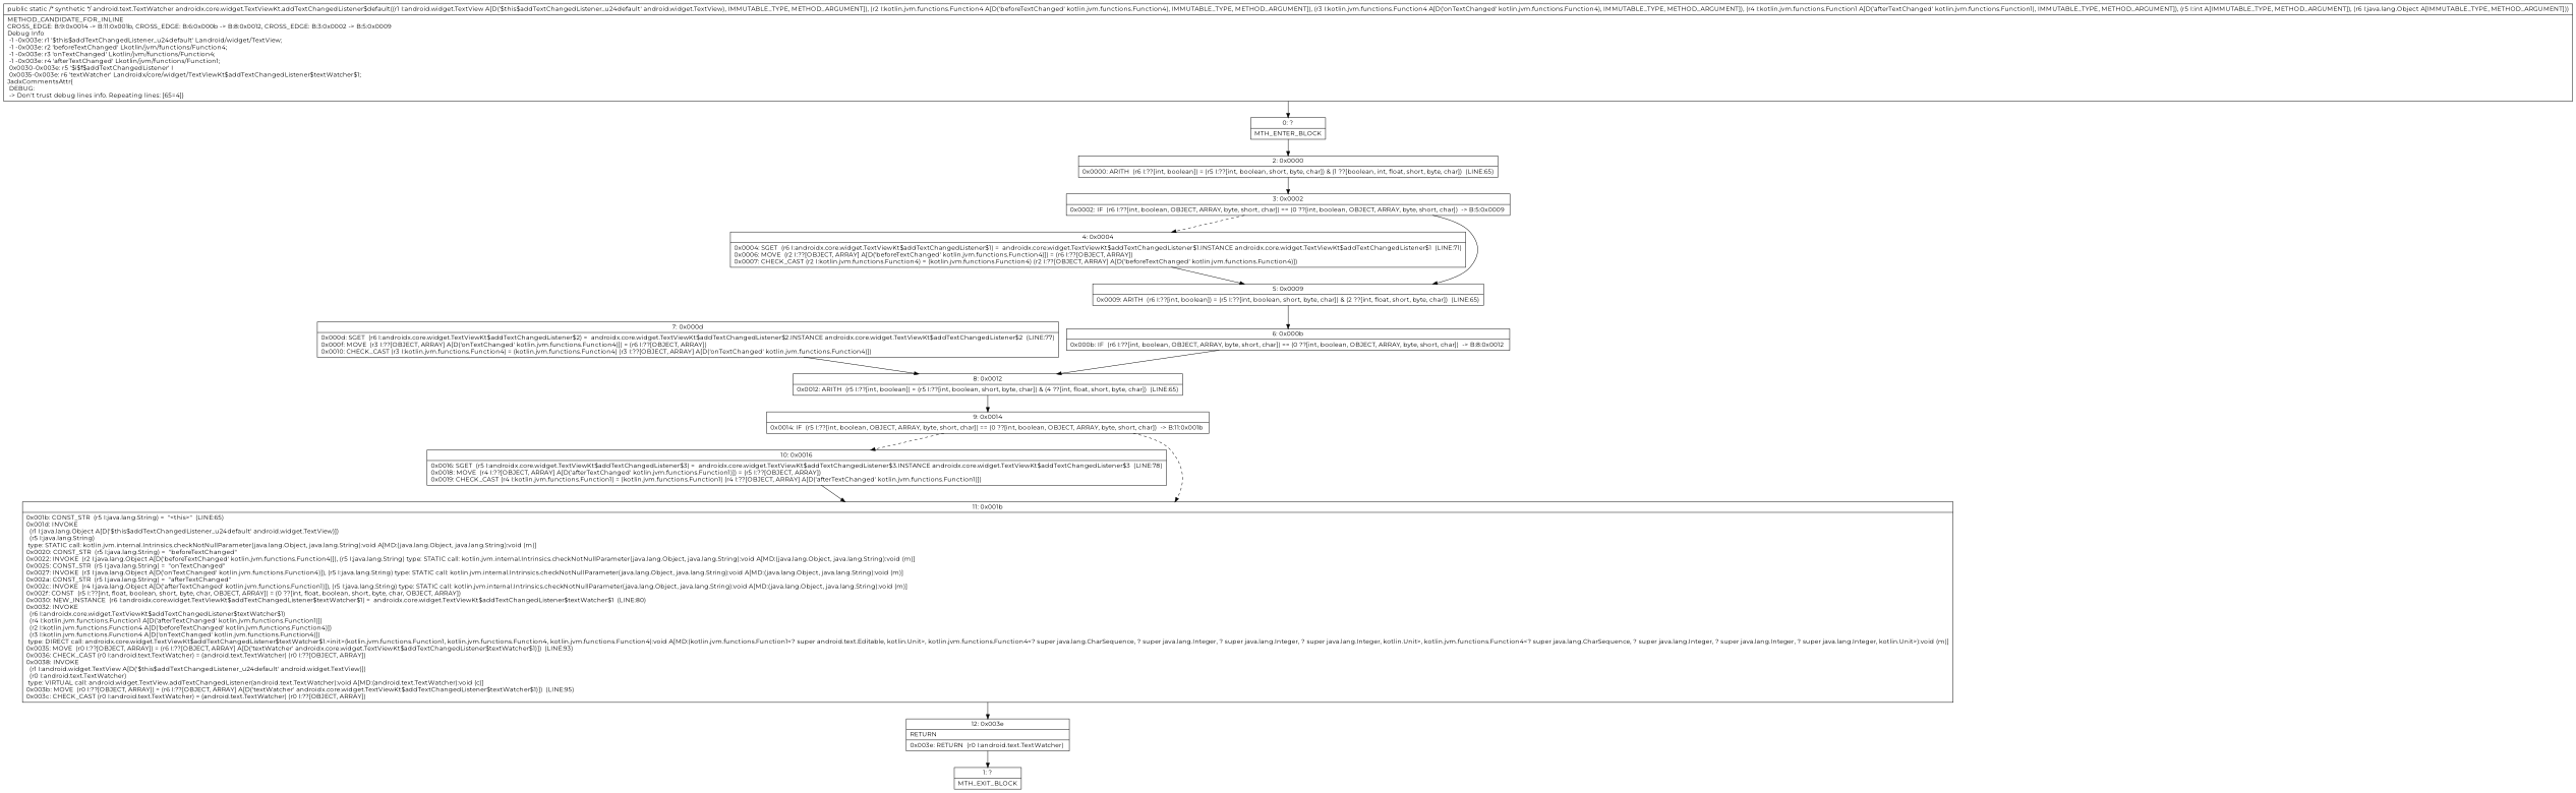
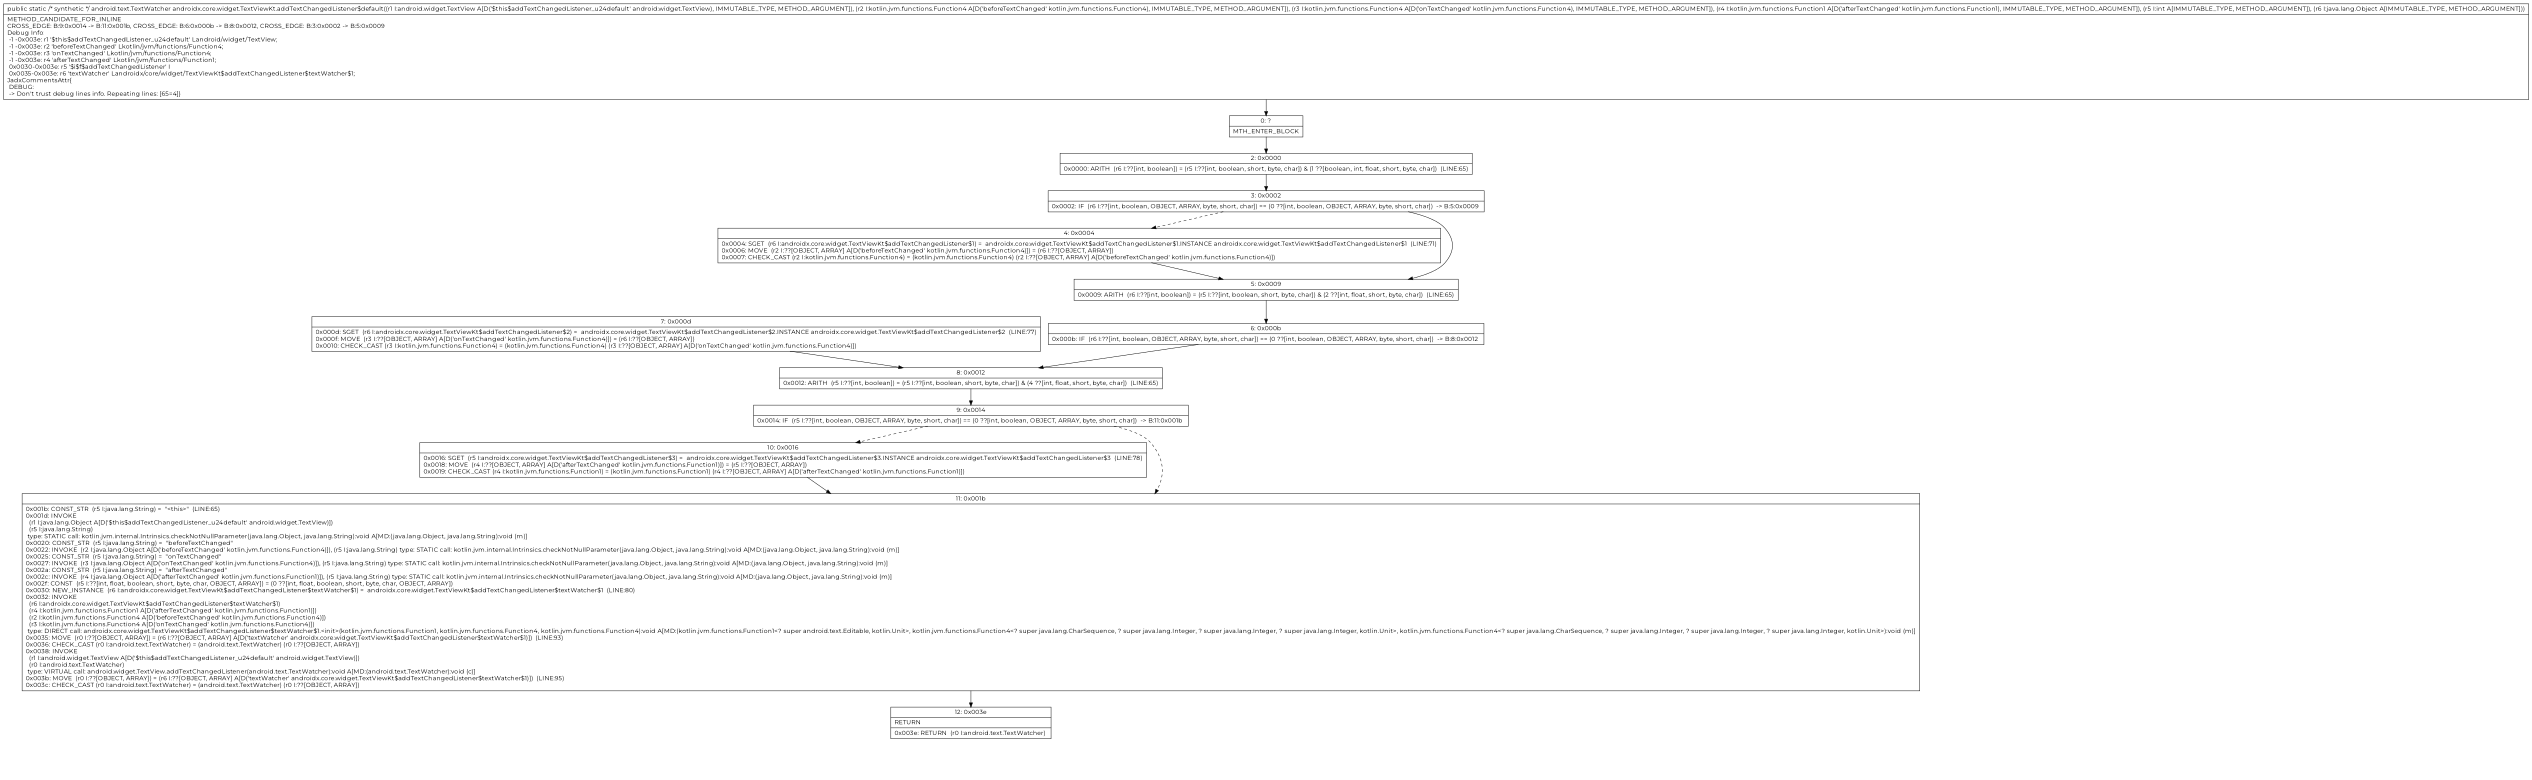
  digraph {
    fontname=Montserrat
    node [fontname=Montserrat shape=record]
    edge [fontname=Montserrat]
    n1 [label="{0\:\ ?|MTH_ENTER_BLOCK\l}"]
    n2 [label="{2\:\ 0x0000|0x0000: ARITH  (r6 I:??[int, boolean]) = (r5 I:??[int, boolean, short, byte, char]) & (1 ??[boolean, int, float, short, byte, char])  (LINE:65)\l}"]
    n3 [label="{3\:\ 0x0002|0x0002: IF  (r6 I:??[int, boolean, OBJECT, ARRAY, byte, short, char]) == (0 ??[int, boolean, OBJECT, ARRAY, byte, short, char])  \-\> B:5:0x0009 \l}"]
    n4 [label="{4\:\ 0x0004|0x0004: SGET  (r6 I:androidx.core.widget.TextViewKt$addTextChangedListener$1) =  androidx.core.widget.TextViewKt$addTextChangedListener$1.INSTANCE androidx.core.widget.TextViewKt$addTextChangedListener$1  (LINE:71)\l0x0006: MOVE  (r2 I:??[OBJECT, ARRAY] A[D('beforeTextChanged' kotlin.jvm.functions.Function4)]) = (r6 I:??[OBJECT, ARRAY]) \l0x0007: CHECK_CAST (r2 I:kotlin.jvm.functions.Function4) = (kotlin.jvm.functions.Function4) (r2 I:??[OBJECT, ARRAY] A[D('beforeTextChanged' kotlin.jvm.functions.Function4)]) \l}"]
    n5 [label="{5\:\ 0x0009|0x0009: ARITH  (r6 I:??[int, boolean]) = (r5 I:??[int, boolean, short, byte, char]) & (2 ??[int, float, short, byte, char])  (LINE:65)\l}"]
    n6 [label="{6\:\ 0x000b|0x000b: IF  (r6 I:??[int, boolean, OBJECT, ARRAY, byte, short, char]) == (0 ??[int, boolean, OBJECT, ARRAY, byte, short, char])  \-\> B:8:0x0012 \l}"]
    n7 [label="{8\:\ 0x0012|0x0012: ARITH  (r5 I:??[int, boolean]) = (r5 I:??[int, boolean, short, byte, char]) & (4 ??[int, float, short, byte, char])  (LINE:65)\l}"]
    n8 [label="{7\:\ 0x000d|0x000d: SGET  (r6 I:androidx.core.widget.TextViewKt$addTextChangedListener$2) =  androidx.core.widget.TextViewKt$addTextChangedListener$2.INSTANCE androidx.core.widget.TextViewKt$addTextChangedListener$2  (LINE:77)\l0x000f: MOVE  (r3 I:??[OBJECT, ARRAY] A[D('onTextChanged' kotlin.jvm.functions.Function4)]) = (r6 I:??[OBJECT, ARRAY]) \l0x0010: CHECK_CAST (r3 I:kotlin.jvm.functions.Function4) = (kotlin.jvm.functions.Function4) (r3 I:??[OBJECT, ARRAY] A[D('onTextChanged' kotlin.jvm.functions.Function4)]) \l}"]
    n9 [label="{9\:\ 0x0014|0x0014: IF  (r5 I:??[int, boolean, OBJECT, ARRAY, byte, short, char]) == (0 ??[int, boolean, OBJECT, ARRAY, byte, short, char])  \-\> B:11:0x001b \l}"]
    n10 [label="{10\:\ 0x0016|0x0016: SGET  (r5 I:androidx.core.widget.TextViewKt$addTextChangedListener$3) =  androidx.core.widget.TextViewKt$addTextChangedListener$3.INSTANCE androidx.core.widget.TextViewKt$addTextChangedListener$3  (LINE:78)\l0x0018: MOVE  (r4 I:??[OBJECT, ARRAY] A[D('afterTextChanged' kotlin.jvm.functions.Function1)]) = (r5 I:??[OBJECT, ARRAY]) \l0x0019: CHECK_CAST (r4 I:kotlin.jvm.functions.Function1) = (kotlin.jvm.functions.Function1) (r4 I:??[OBJECT, ARRAY] A[D('afterTextChanged' kotlin.jvm.functions.Function1)]) \l}"]
    n11 [label="{11\:\ 0x001b|0x001b: CONST_STR  (r5 I:java.lang.String) =  \"\<this\>\"  (LINE:65)\l0x001d: INVOKE  \l  (r1 I:java.lang.Object A[D('$this$addTextChangedListener_u24default' android.widget.TextView)])\l  (r5 I:java.lang.String)\l type: STATIC call: kotlin.jvm.internal.Intrinsics.checkNotNullParameter(java.lang.Object, java.lang.String):void A[MD:(java.lang.Object, java.lang.String):void (m)]\l0x0020: CONST_STR  (r5 I:java.lang.String) =  \"beforeTextChanged\" \l0x0022: INVOKE  (r2 I:java.lang.Object A[D('beforeTextChanged' kotlin.jvm.functions.Function4)]), (r5 I:java.lang.String) type: STATIC call: kotlin.jvm.internal.Intrinsics.checkNotNullParameter(java.lang.Object, java.lang.String):void A[MD:(java.lang.Object, java.lang.String):void (m)]\l0x0025: CONST_STR  (r5 I:java.lang.String) =  \"onTextChanged\" \l0x0027: INVOKE  (r3 I:java.lang.Object A[D('onTextChanged' kotlin.jvm.functions.Function4)]), (r5 I:java.lang.String) type: STATIC call: kotlin.jvm.internal.Intrinsics.checkNotNullParameter(java.lang.Object, java.lang.String):void A[MD:(java.lang.Object, java.lang.String):void (m)]\l0x002a: CONST_STR  (r5 I:java.lang.String) =  \"afterTextChanged\" \l0x002c: INVOKE  (r4 I:java.lang.Object A[D('afterTextChanged' kotlin.jvm.functions.Function1)]), (r5 I:java.lang.String) type: STATIC call: kotlin.jvm.internal.Intrinsics.checkNotNullParameter(java.lang.Object, java.lang.String):void A[MD:(java.lang.Object, java.lang.String):void (m)]\l0x002f: CONST  (r5 I:??[int, float, boolean, short, byte, char, OBJECT, ARRAY]) = (0 ??[int, float, boolean, short, byte, char, OBJECT, ARRAY]) \l0x0030: NEW_INSTANCE  (r6 I:androidx.core.widget.TextViewKt$addTextChangedListener$textWatcher$1) =  androidx.core.widget.TextViewKt$addTextChangedListener$textWatcher$1  (LINE:80)\l0x0032: INVOKE  \l  (r6 I:androidx.core.widget.TextViewKt$addTextChangedListener$textWatcher$1)\l  (r4 I:kotlin.jvm.functions.Function1 A[D('afterTextChanged' kotlin.jvm.functions.Function1)])\l  (r2 I:kotlin.jvm.functions.Function4 A[D('beforeTextChanged' kotlin.jvm.functions.Function4)])\l  (r3 I:kotlin.jvm.functions.Function4 A[D('onTextChanged' kotlin.jvm.functions.Function4)])\l type: DIRECT call: androidx.core.widget.TextViewKt$addTextChangedListener$textWatcher$1.\<init\>(kotlin.jvm.functions.Function1, kotlin.jvm.functions.Function4, kotlin.jvm.functions.Function4):void A[MD:(kotlin.jvm.functions.Function1\<? super android.text.Editable, kotlin.Unit\>, kotlin.jvm.functions.Function4\<? super java.lang.CharSequence, ? super java.lang.Integer, ? super java.lang.Integer, ? super java.lang.Integer, kotlin.Unit\>, kotlin.jvm.functions.Function4\<? super java.lang.CharSequence, ? super java.lang.Integer, ? super java.lang.Integer, ? super java.lang.Integer, kotlin.Unit\>):void (m)]\l0x0035: MOVE  (r0 I:??[OBJECT, ARRAY]) = (r6 I:??[OBJECT, ARRAY] A[D('textWatcher' androidx.core.widget.TextViewKt$addTextChangedListener$textWatcher$1)])  (LINE:93)\l0x0036: CHECK_CAST (r0 I:android.text.TextWatcher) = (android.text.TextWatcher) (r0 I:??[OBJECT, ARRAY]) \l0x0038: INVOKE  \l  (r1 I:android.widget.TextView A[D('$this$addTextChangedListener_u24default' android.widget.TextView)])\l  (r0 I:android.text.TextWatcher)\l type: VIRTUAL call: android.widget.TextView.addTextChangedListener(android.text.TextWatcher):void A[MD:(android.text.TextWatcher):void (c)]\l0x003b: MOVE  (r0 I:??[OBJECT, ARRAY]) = (r6 I:??[OBJECT, ARRAY] A[D('textWatcher' androidx.core.widget.TextViewKt$addTextChangedListener$textWatcher$1)])  (LINE:95)\l0x003c: CHECK_CAST (r0 I:android.text.TextWatcher) = (android.text.TextWatcher) (r0 I:??[OBJECT, ARRAY]) \l}"]
    n12 [label="{12\:\ 0x003e|RETURN\l|0x003e: RETURN  (r0 I:android.text.TextWatcher) \l}"]
-   n13 [label="{1\:\ ?|MTH_EXIT_BLOCK\l}"]
    n14 [label="{public static \/* synthetic *\/ android.text.TextWatcher androidx.core.widget.TextViewKt.addTextChangedListener$default((r1 I:android.widget.TextView A[D('$this$addTextChangedListener_u24default' android.widget.TextView), IMMUTABLE_TYPE, METHOD_ARGUMENT]), (r2 I:kotlin.jvm.functions.Function4 A[D('beforeTextChanged' kotlin.jvm.functions.Function4), IMMUTABLE_TYPE, METHOD_ARGUMENT]), (r3 I:kotlin.jvm.functions.Function4 A[D('onTextChanged' kotlin.jvm.functions.Function4), IMMUTABLE_TYPE, METHOD_ARGUMENT]), (r4 I:kotlin.jvm.functions.Function1 A[D('afterTextChanged' kotlin.jvm.functions.Function1), IMMUTABLE_TYPE, METHOD_ARGUMENT]), (r5 I:int A[IMMUTABLE_TYPE, METHOD_ARGUMENT]), (r6 I:java.lang.Object A[IMMUTABLE_TYPE, METHOD_ARGUMENT]))  | METHOD_CANDIDATE_FOR_INLINE\lCROSS_EDGE: B:9:0x0014 \-\> B:11:0x001b, CROSS_EDGE: B:6:0x000b \-\> B:8:0x0012, CROSS_EDGE: B:3:0x0002 \-\> B:5:0x0009\lDebug Info:\l  \-1 \-0x003e: r1 '$this$addTextChangedListener_u24default' Landroid\/widget\/TextView;\l  \-1 \-0x003e: r2 'beforeTextChanged' Lkotlin\/jvm\/functions\/Function4;\l  \-1 \-0x003e: r3 'onTextChanged' Lkotlin\/jvm\/functions\/Function4;\l  \-1 \-0x003e: r4 'afterTextChanged' Lkotlin\/jvm\/functions\/Function1;\l  0x0030\-0x003e: r5 '$i$f$addTextChangedListener' I\l  0x0035\-0x003e: r6 'textWatcher' Landroidx\/core\/widget\/TextViewKt$addTextChangedListener$textWatcher$1;\lJadxCommentsAttr\{\l DEBUG: \l \-\> Don't trust debug lines info. Repeating lines: [65=4]\}\l}"]
    n1 -> n2
    n2 -> n3
    n3 -> n4 [style=dashed]
    n3 -> n5
    n4 -> n5
    n5 -> n6
    n6 -> n7
    n7 -> n9
    n8 -> n7
    n9 -> n10 [style=dashed]
    n9 -> n11 [style=dashed]
    n10 -> n11
    n11 -> n12
-   n12 -> n13
    n14 -> n1
  }
